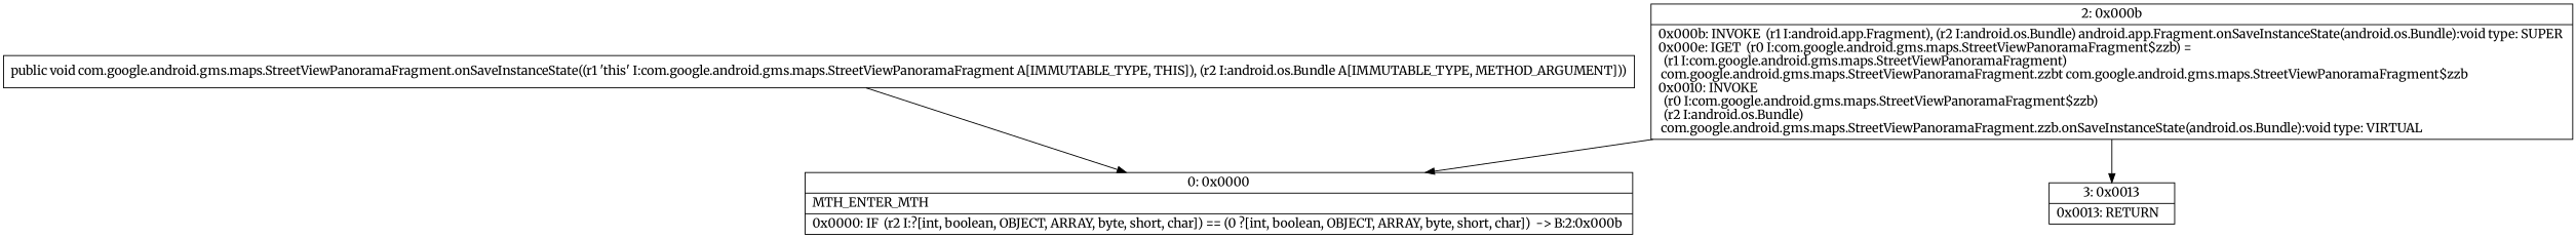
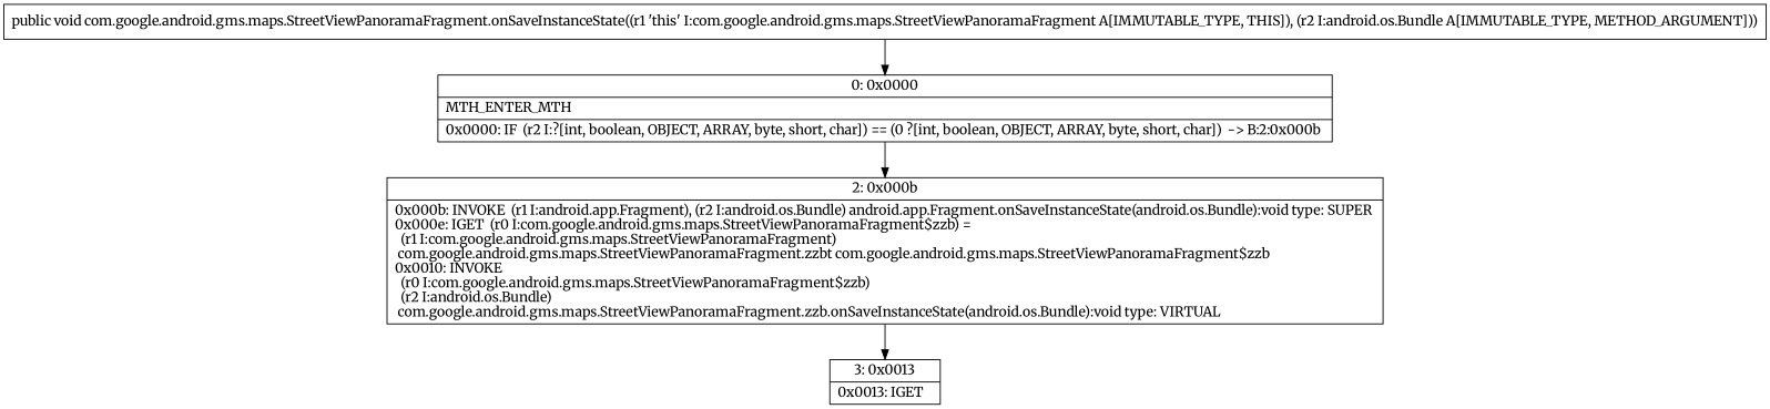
  digraph {
    fontname=Merriweather
    node [fontname=Merriweather shape=record]
    edge [fontname=Merriweather]
    n1 [label="{0\:\ 0x0000|MTH_ENTER_MTH\l|0x0000: IF  (r2 I:?[int, boolean, OBJECT, ARRAY, byte, short, char]) == (0 ?[int, boolean, OBJECT, ARRAY, byte, short, char])  \-\> B:2:0x000b \l}"]
    n2 [label="{2\:\ 0x000b|0x000b: INVOKE  (r1 I:android.app.Fragment), (r2 I:android.os.Bundle) android.app.Fragment.onSaveInstanceState(android.os.Bundle):void type: SUPER \l0x000e: IGET  (r0 I:com.google.android.gms.maps.StreetViewPanoramaFragment$zzb) = \l  (r1 I:com.google.android.gms.maps.StreetViewPanoramaFragment)\l com.google.android.gms.maps.StreetViewPanoramaFragment.zzbt com.google.android.gms.maps.StreetViewPanoramaFragment$zzb \l0x0010: INVOKE  \l  (r0 I:com.google.android.gms.maps.StreetViewPanoramaFragment$zzb)\l  (r2 I:android.os.Bundle)\l com.google.android.gms.maps.StreetViewPanoramaFragment.zzb.onSaveInstanceState(android.os.Bundle):void type: VIRTUAL \l}"]
-   n3 [label="{3\:\ 0x0013|0x0013: RETURN   \l}"]
+   n3 [label="{3\:\ 0x0013|0x0013: IGET   \l}"]
    n4 [label="{public void com.google.android.gms.maps.StreetViewPanoramaFragment.onSaveInstanceState((r1 'this' I:com.google.android.gms.maps.StreetViewPanoramaFragment A[IMMUTABLE_TYPE, THIS]), (r2 I:android.os.Bundle A[IMMUTABLE_TYPE, METHOD_ARGUMENT])) }"]
-   n2 -> n1
+   n1 -> n2
    n2 -> n3
    n4 -> n1
  }
